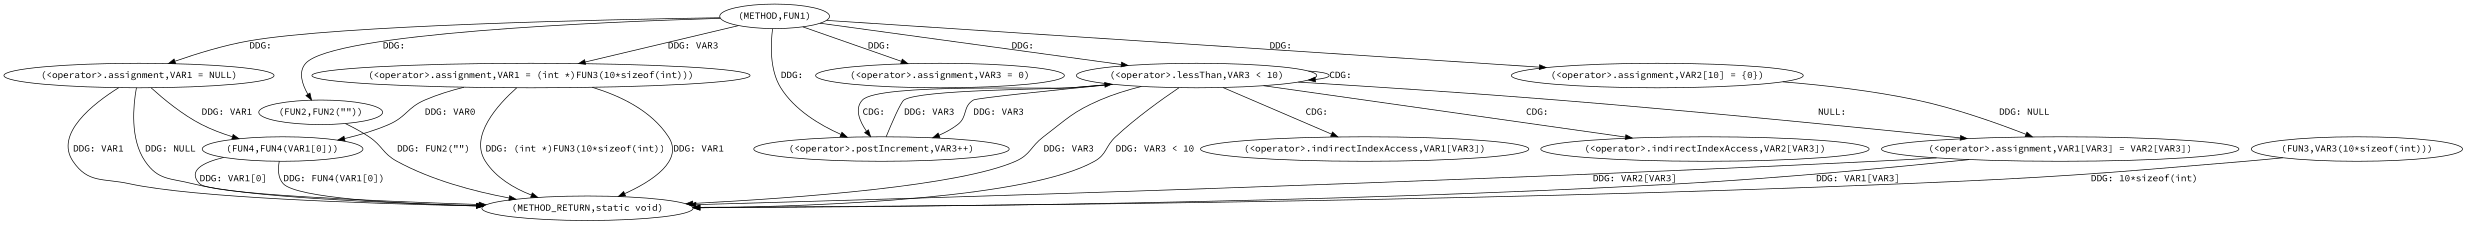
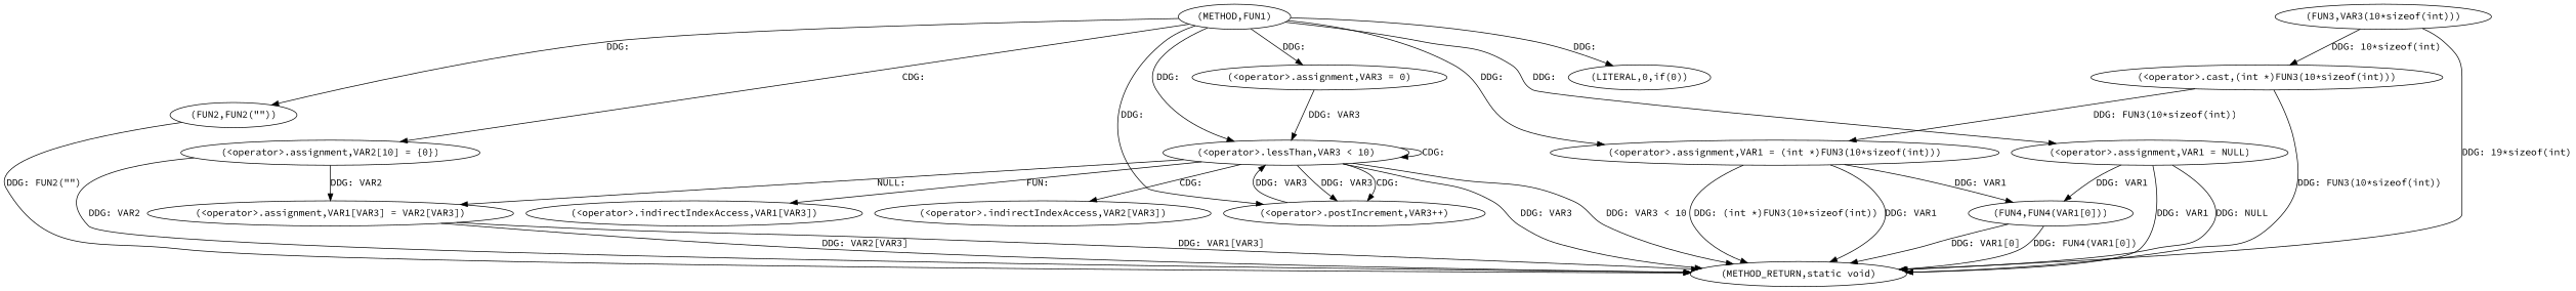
  digraph {
    fontname="Source Code Pro"
    node [fontname="Source Code Pro"]
    edge [fontname="Source Code Pro"]
    n1 [label="(METHOD,FUN1)"]
    n2 [label="(<operator>.assignment,VAR1 = NULL)"]
+   n3 [label="(LITERAL,0,if(0))"]
    n4 [label="(FUN2,FUN2(\"\"))"]
    n5 [label="(<operator>.assignment,VAR1 = (int *)FUN3(10*sizeof(int)))"]
    n6 [label="(<operator>.assignment,VAR2[10] = {0})"]
    n7 [label="(<operator>.assignment,VAR3 = 0)"]
    n8 [label="(<operator>.lessThan,VAR3 < 10)"]
    n9 [label="(<operator>.postIncrement,VAR3++)"]
    n10 [label="(METHOD_RETURN,static void)"]
    n11 [label="(FUN4,FUN4(VAR1[0]))"]
    n12 [label="(<operator>.assignment,VAR1[VAR3] = VAR2[VAR3])"]
    n13 [label="(<operator>.indirectIndexAccess,VAR1[VAR3])"]
    n14 [label="(<operator>.indirectIndexAccess,VAR2[VAR3])"]
+   n15 [label="(<operator>.cast,(int *)FUN3(10*sizeof(int)))"]
    n16 [label="(FUN3,VAR3(10*sizeof(int)))"]
    n1 -> n2 [label="DDG: "]
+   n1 -> n3 [label="DDG: "]
    n1 -> n4 [label="DDG: "]
-   n1 -> n5 [label="DDG: VAR3"]
-   n1 -> n6 [label="DDG: "]
+   n1 -> n5 [label="DDG: "]
+   n1 -> n6 [label="CDG: "]
    n1 -> n7 [label="DDG: "]
    n1 -> n8 [label="DDG: "]
    n1 -> n9 [label="DDG: "]
    n2 -> n10 [label="DDG: VAR1"]
    n2 -> n10 [label="DDG: NULL"]
    n2 -> n11 [label="DDG: VAR1"]
    n4 -> n10 [label="DDG: FUN2(\"\")"]
    n5 -> n10 [label="DDG: VAR1"]
    n5 -> n10 [label="DDG: (int *)FUN3(10*sizeof(int))"]
-   n5 -> n11 [label="DDG: VAR0"]
-   n6 -> n12 [label="DDG: NULL"]
+   n5 -> n11 [label="DDG: VAR1"]
+   n6 -> n10 [label="DDG: VAR2"]
+   n6 -> n12 [label="DDG: VAR2"]
+   n7 -> n8 [label="DDG: VAR3"]
    n8 -> n8 [label="CDG: "]
    n8 -> n9 [label="DDG: VAR3"]
    n8 -> n9 [label="CDG: "]
    n8 -> n10 [label="DDG: VAR3"]
    n8 -> n10 [label="DDG: VAR3 < 10"]
    n8 -> n12 [label="NULL: "]
-   n8 -> n13 [label="CDG: "]
+   n8 -> n13 [label="FUN: "]
    n8 -> n14 [label="CDG: "]
    n9 -> n8 [label="DDG: VAR3"]
    n11 -> n10 [label="DDG: VAR1[0]"]
    n11 -> n10 [label="DDG: FUN4(VAR1[0])"]
    n12 -> n10 [label="DDG: VAR2[VAR3]"]
    n12 -> n10 [label="DDG: VAR1[VAR3]"]
-   n16 -> n10 [label="DDG: 10*sizeof(int)"]
+   n15 -> n5 [label="DDG: FUN3(10*sizeof(int))"]
+   n15 -> n10 [label="DDG: FUN3(10*sizeof(int))"]
+   n16 -> n10 [label="DDG: 19*sizeof(int)"]
+   n16 -> n15 [label="DDG: 10*sizeof(int)"]
  }
